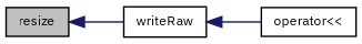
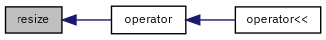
  digraph {
    fontname="IBM Plex Sans"
    rankdir=LR
    node [color=black fontname="IBM Plex Sans" fontsize=9 shape=record]
    edge [color=midnightblue dir=back fontname="IBM Plex Sans" fontsize=9 labelfontname=Arial labelfontsize=9 style=solid]
    n1 [fillcolor=grey75 fontcolor=black height=0.2 label=resize style=filled width=0.4]
-   n2 [height=0.2 label=writeRaw width=0.4]
+   n2 [height=0.2 label=operator width=0.4]
    n3 [height=0.2 label="operator\<\<" width=0.4]
    n1 -> n2
    n2 -> n3
  }
